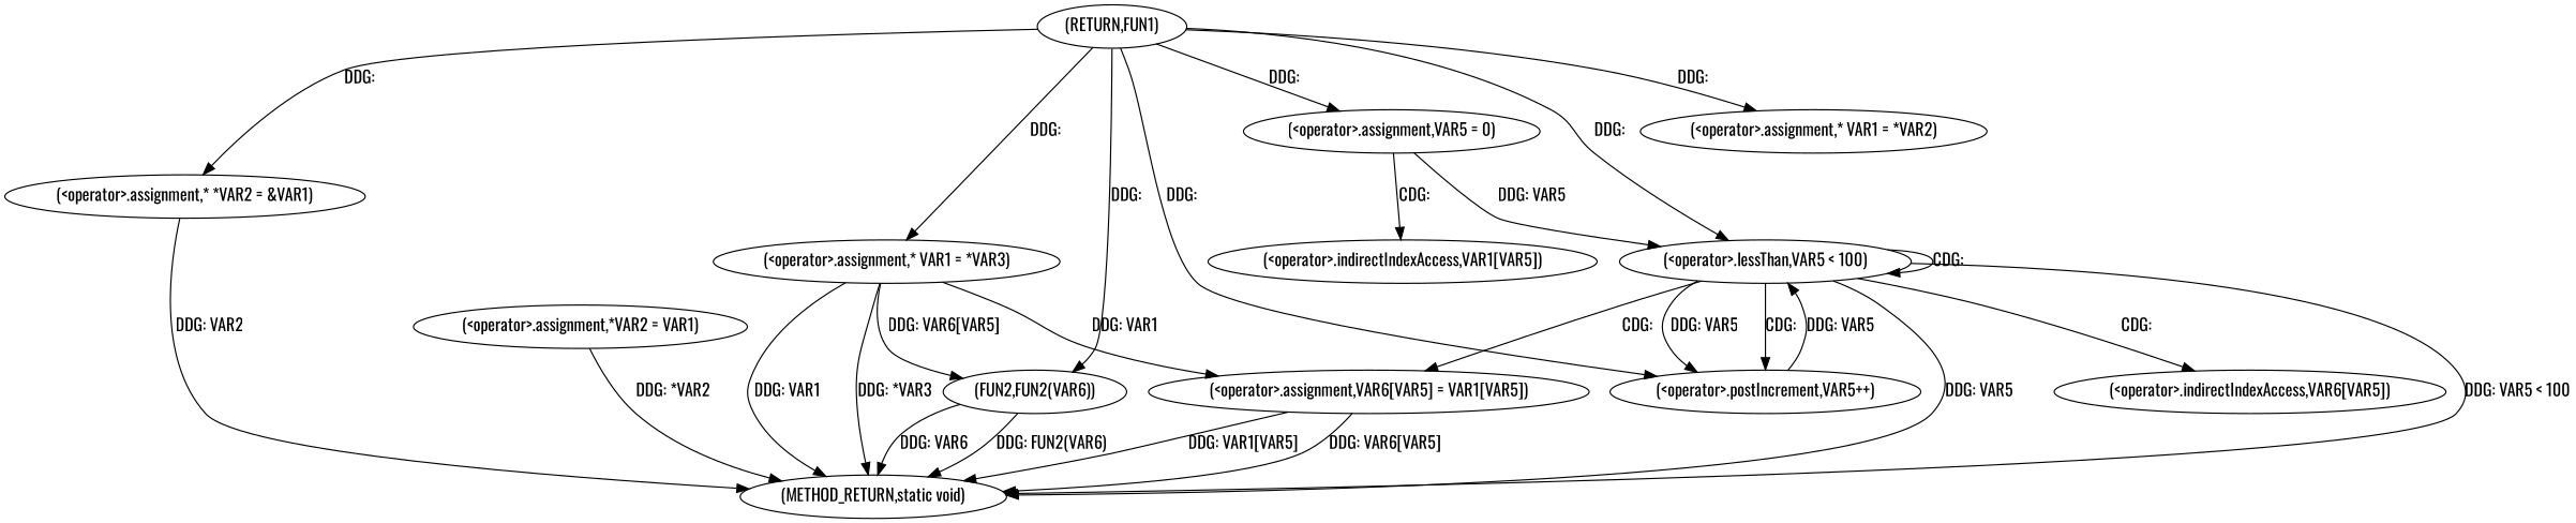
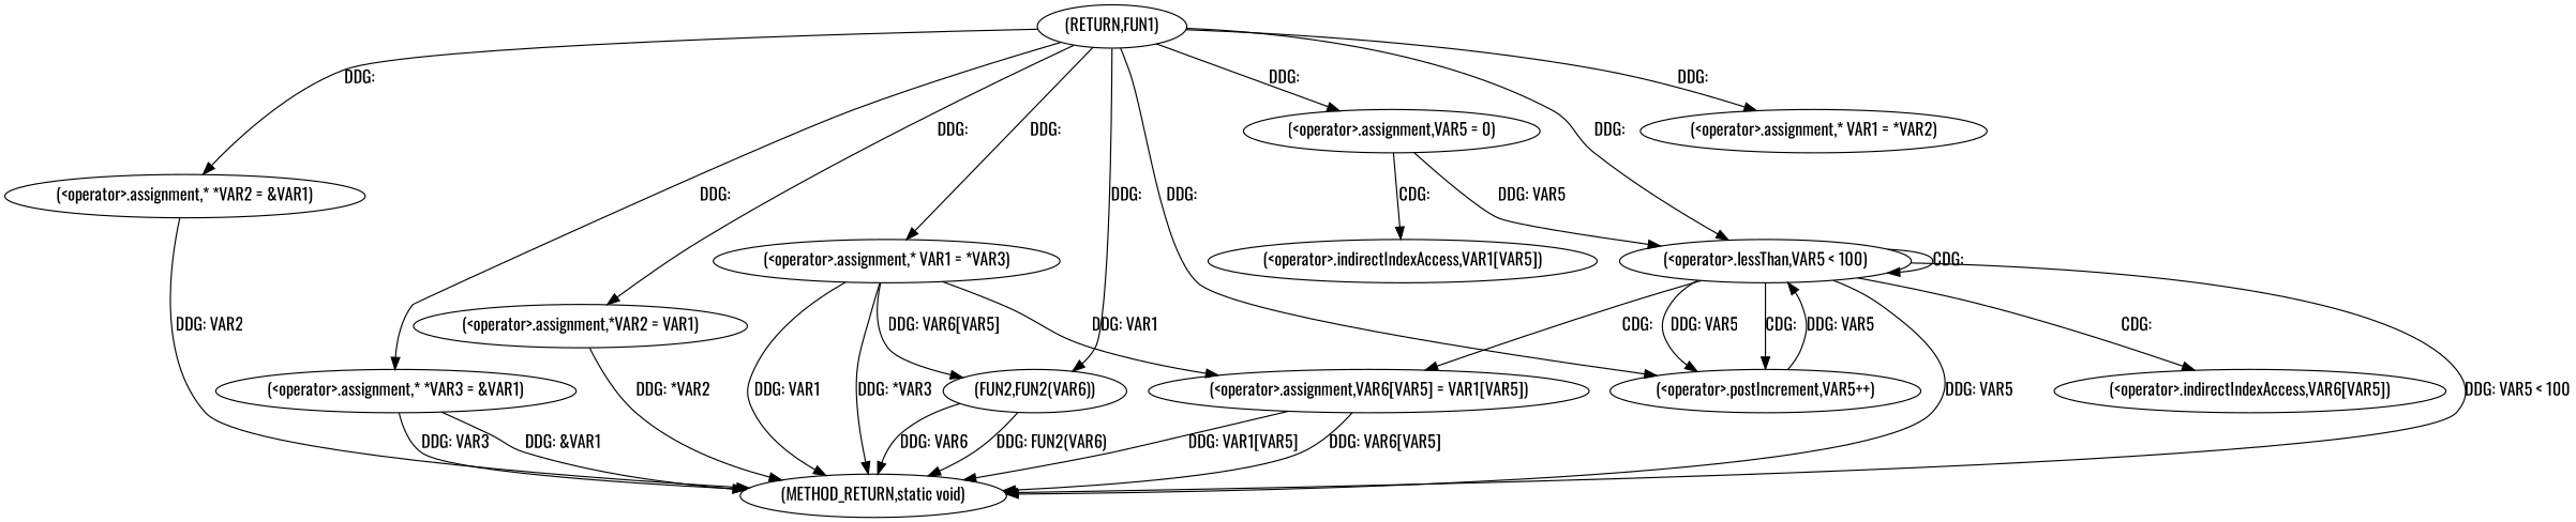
  digraph {
    fontname=Oswald
    node [fontname=Oswald]
    edge [fontname=Oswald]
    n1 [label="(RETURN,FUN1)"]
    n2 [label="(<operator>.assignment,* *VAR2 = &VAR1)"]
+   n3 [label="(<operator>.assignment,* *VAR3 = &VAR1)"]
    n4 [label="(<operator>.assignment,* VAR1 = *VAR2)"]
    n5 [label="(<operator>.assignment,*VAR2 = VAR1)"]
    n6 [label="(<operator>.assignment,* VAR1 = *VAR3)"]
    n7 [label="(<operator>.assignment,VAR5 = 0)"]
    n8 [label="(<operator>.lessThan,VAR5 < 100)"]
    n9 [label="(<operator>.postIncrement,VAR5++)"]
    n10 [label="(FUN2,FUN2(VAR6))"]
    n11 [label="(METHOD_RETURN,static void)"]
    n12 [label="(<operator>.assignment,VAR6[VAR5] = VAR1[VAR5])"]
    n13 [label="(<operator>.indirectIndexAccess,VAR1[VAR5])"]
    n14 [label="(<operator>.indirectIndexAccess,VAR6[VAR5])"]
    n1 -> n2 [label="DDG: "]
+   n1 -> n3 [label="DDG: "]
    n1 -> n4 [label="DDG: "]
+   n1 -> n5 [label="DDG: "]
    n1 -> n6 [label="DDG: "]
    n1 -> n7 [label="DDG: "]
    n1 -> n8 [label="DDG: "]
    n1 -> n9 [label="DDG: "]
    n1 -> n10 [label="DDG: "]
    n2 -> n11 [label="DDG: VAR2"]
+   n3 -> n11 [label="DDG: VAR3"]
+   n3 -> n11 [label="DDG: &VAR1"]
    n5 -> n11 [label="DDG: *VAR2"]
    n6 -> n10 [label="DDG: VAR6[VAR5]"]
    n6 -> n11 [label="DDG: VAR1"]
    n6 -> n11 [label="DDG: *VAR3"]
    n6 -> n12 [label="DDG: VAR1"]
    n7 -> n8 [label="DDG: VAR5"]
    n7 -> n13 [label="CDG: "]
    n8 -> n8 [label="CDG: "]
    n8 -> n9 [label="DDG: VAR5"]
    n8 -> n9 [label="CDG: "]
    n8 -> n11 [label="DDG: VAR5 < 100"]
    n8 -> n11 [label="DDG: VAR5"]
    n8 -> n12 [label="CDG: "]
    n8 -> n14 [label="CDG: "]
    n9 -> n8 [label="DDG: VAR5"]
    n10 -> n11 [label="DDG: FUN2(VAR6)"]
    n10 -> n11 [label="DDG: VAR6"]
    n12 -> n11 [label="DDG: VAR1[VAR5]"]
    n12 -> n11 [label="DDG: VAR6[VAR5]"]
  }
